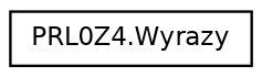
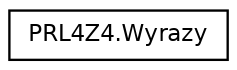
  digraph {
    rankdir=LR
-   n1 [color=black fillcolor=white fontname=Helvetica fontsize=10 height=0.2 label="PRL0Z4.Wyrazy" shape=record style=filled width=0.4]
+   n1 [color=black fillcolor=white fontname=Helvetica fontsize=10 height=0.2 label="PRL4Z4.Wyrazy" shape=record style=filled width=0.4]
  }
